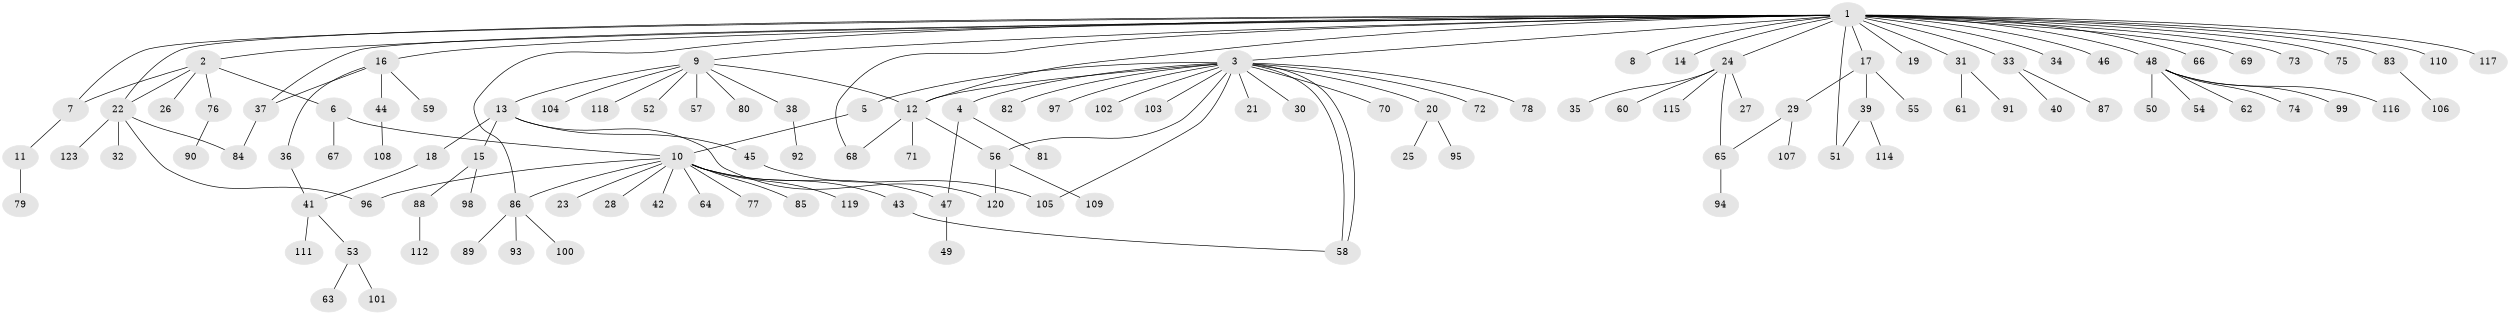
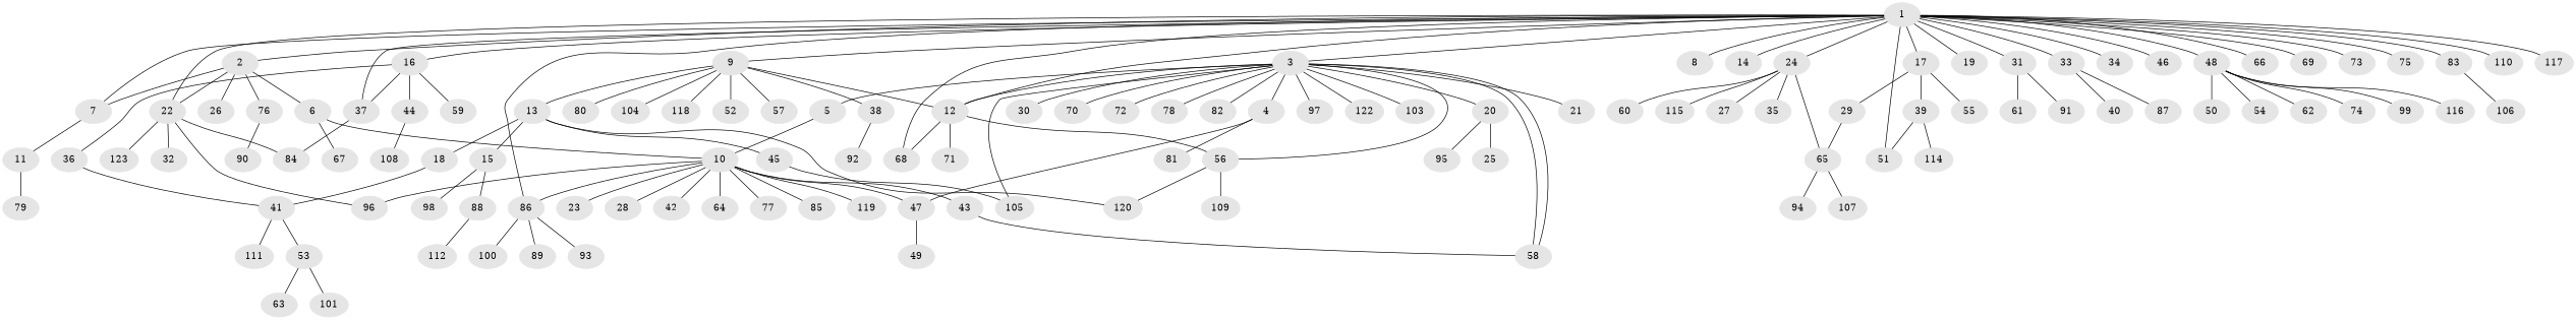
  graph {
    node [color=gray90 style=filled]
    1
    2
    3
    7
    8
    9
    12
    14
    16
    17
    19
    22
    24
    31
    33
    34
    37
    46
    48
    51
    66
    68
    69
    73
    75
    83
    86
    110
    117
    6
    26
    76
    4
    5
    20
    21
    30
    56
    58
    70
    72
    78
    82
    97
-   102
+   102 [label=122]
    103
    105
    11
    13
    38
    52
    57
    80
    104
    118
    71
    36
    44
    59
    29
    39
    55
    96
    32
    84
    n66 [label=123]
    27
    35
    60
    65
    115
    61
    91
    40
    87
    50
    54
    62
    74
    99
    116
    106
    89
    93
    100
    10
    67
    90
    47
    81
    25
    95
    120
    109
    49
    23
    28
    42
    43
    64
    77
    85
    119
    79
    15
    18
    45
    92
    88
    98
    41
    112
    108
    114
    53
    111
    94
    107
    63
    101
    1 -- 2
    1 -- 3
    1 -- 7
    1 -- 8
    1 -- 9
    1 -- 12
    1 -- 14
    1 -- 16
    1 -- 17
    1 -- 19
    1 -- 22
    1 -- 24
    1 -- 31
    1 -- 33
    1 -- 34
    1 -- 37
    1 -- 46
    1 -- 48
    1 -- 51
    1 -- 66
    1 -- 68
    1 -- 69
    1 -- 73
    1 -- 75
    1 -- 83
    1 -- 86
    1 -- 110
    1 -- 117
    2 -- 7
    2 -- 22
    2 -- 6
    2 -- 26
    2 -- 76
    3 -- 12
    3 -- 4
    3 -- 5
    3 -- 20
    3 -- 21
    3 -- 30
    3 -- 56
    3 -- 58
    3 -- 58
    3 -- 70
    3 -- 72
    3 -- 78
    3 -- 82
    3 -- 97
    3 -- 102
    3 -- 103
    3 -- 105
    7 -- 11
    9 -- 12
    9 -- 13
    9 -- 38
    9 -- 52
    9 -- 57
    9 -- 80
    9 -- 104
    9 -- 118
    12 -- 68
    12 -- 56
    12 -- 71
    16 -- 37
    16 -- 36
    16 -- 44
    16 -- 59
    17 -- 29
    17 -- 39
    17 -- 55
    22 -- 96
    22 -- 32
    22 -- 84
    22 -- n66
    24 -- 27
    24 -- 35
    24 -- 60
    24 -- 65
    24 -- 115
    31 -- 61
    31 -- 91
    33 -- 40
    33 -- 87
    37 -- 84
    48 -- 50
    48 -- 54
    48 -- 62
    48 -- 74
    48 -- 99
    48 -- 116
    83 -- 106
    86 -- 89
    86 -- 93
    86 -- 100
    6 -- 10
    6 -- 67
    76 -- 90
    4 -- 47
    4 -- 81
    5 -- 10
    20 -- 25
    20 -- 95
    56 -- 120
    56 -- 109
    11 -- 79
    13 -- 120
    13 -- 15
    13 -- 18
    13 -- 45
    38 -- 92
    36 -- 41
    44 -- 108
    29 -- 65
    39 -- 51
    39 -- 114
    65 -- 94
-   29 -- 107
+   65 -- 107
    10 -- 86
    10 -- 96
    10 -- 47
    10 -- 23
    10 -- 28
    10 -- 42
    10 -- 43
    10 -- 64
    10 -- 77
    10 -- 85
    10 -- 119
    47 -- 49
    43 -- 58
    15 -- 88
    15 -- 98
    18 -- 41
    45 -- 105
    88 -- 112
    41 -- 53
    41 -- 111
    53 -- 63
    53 -- 101
  }
